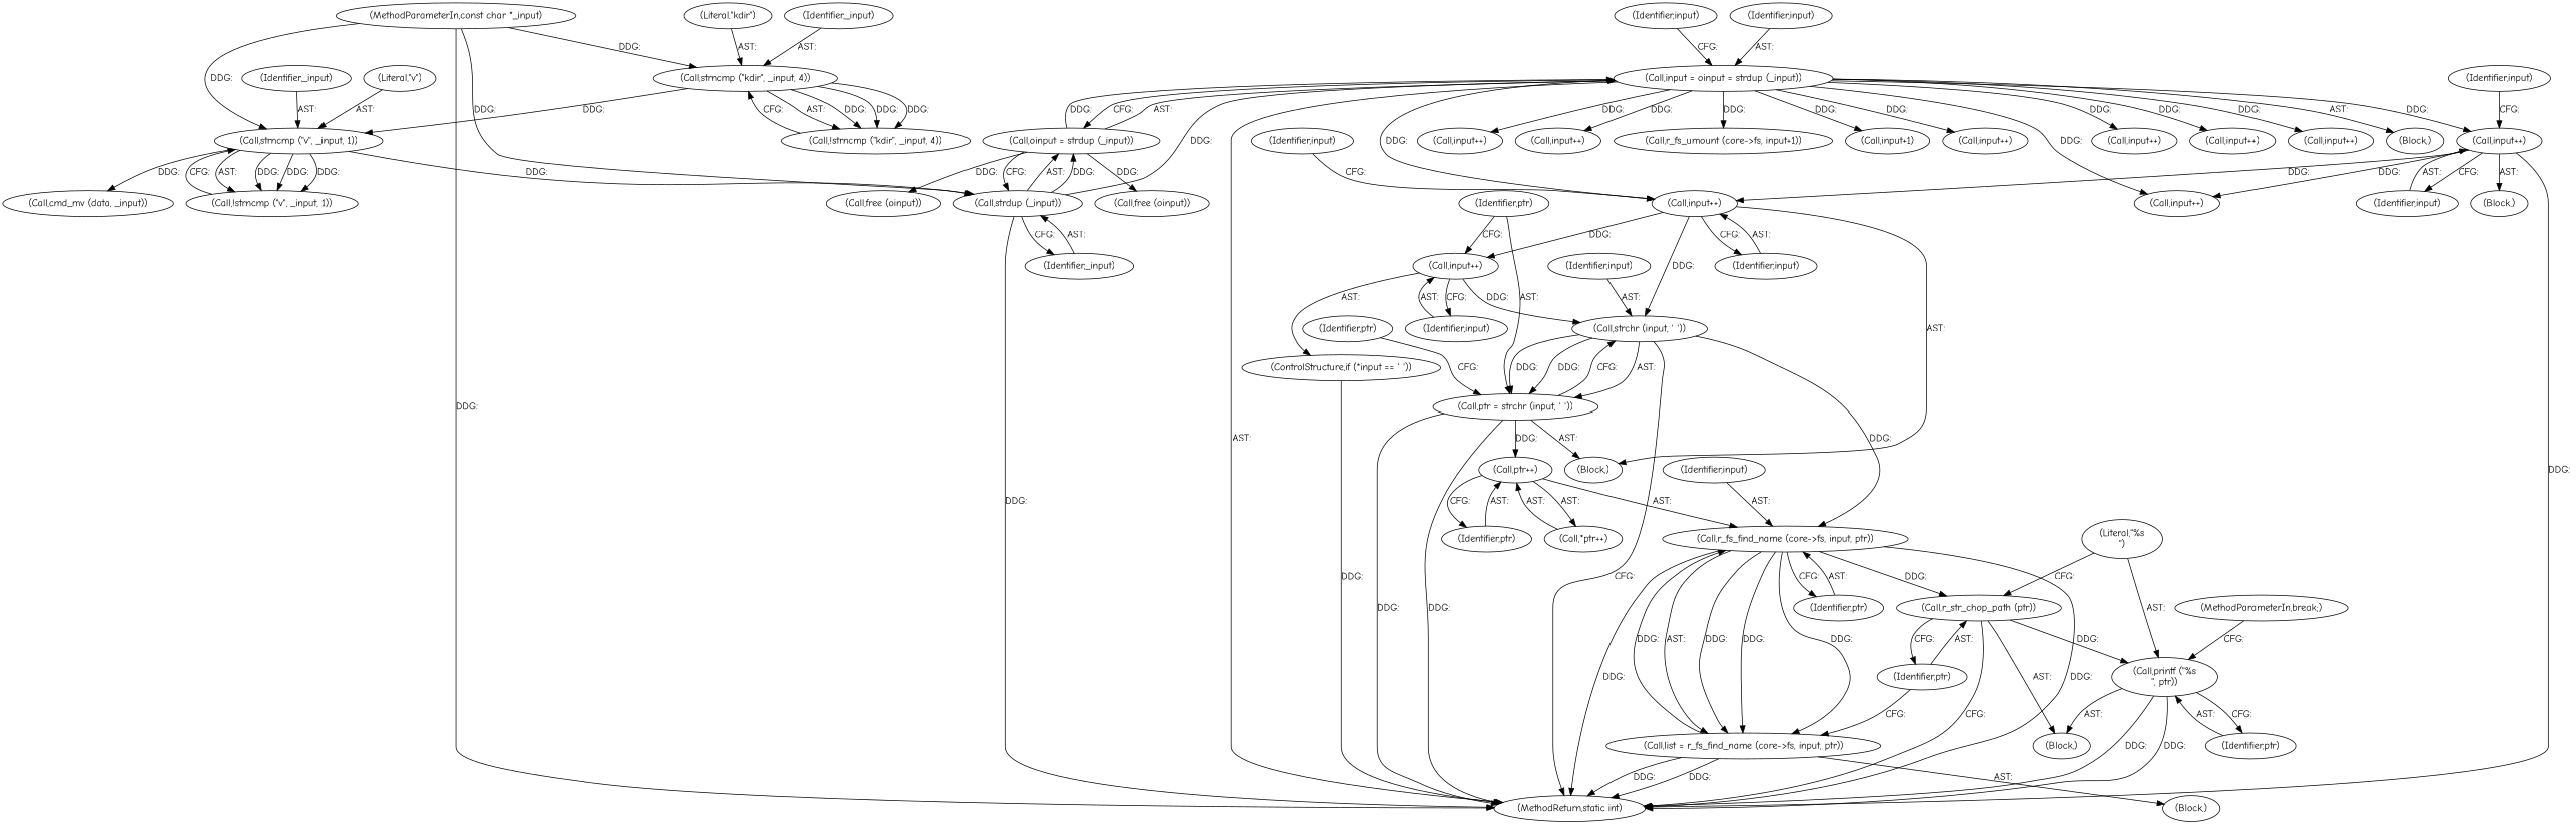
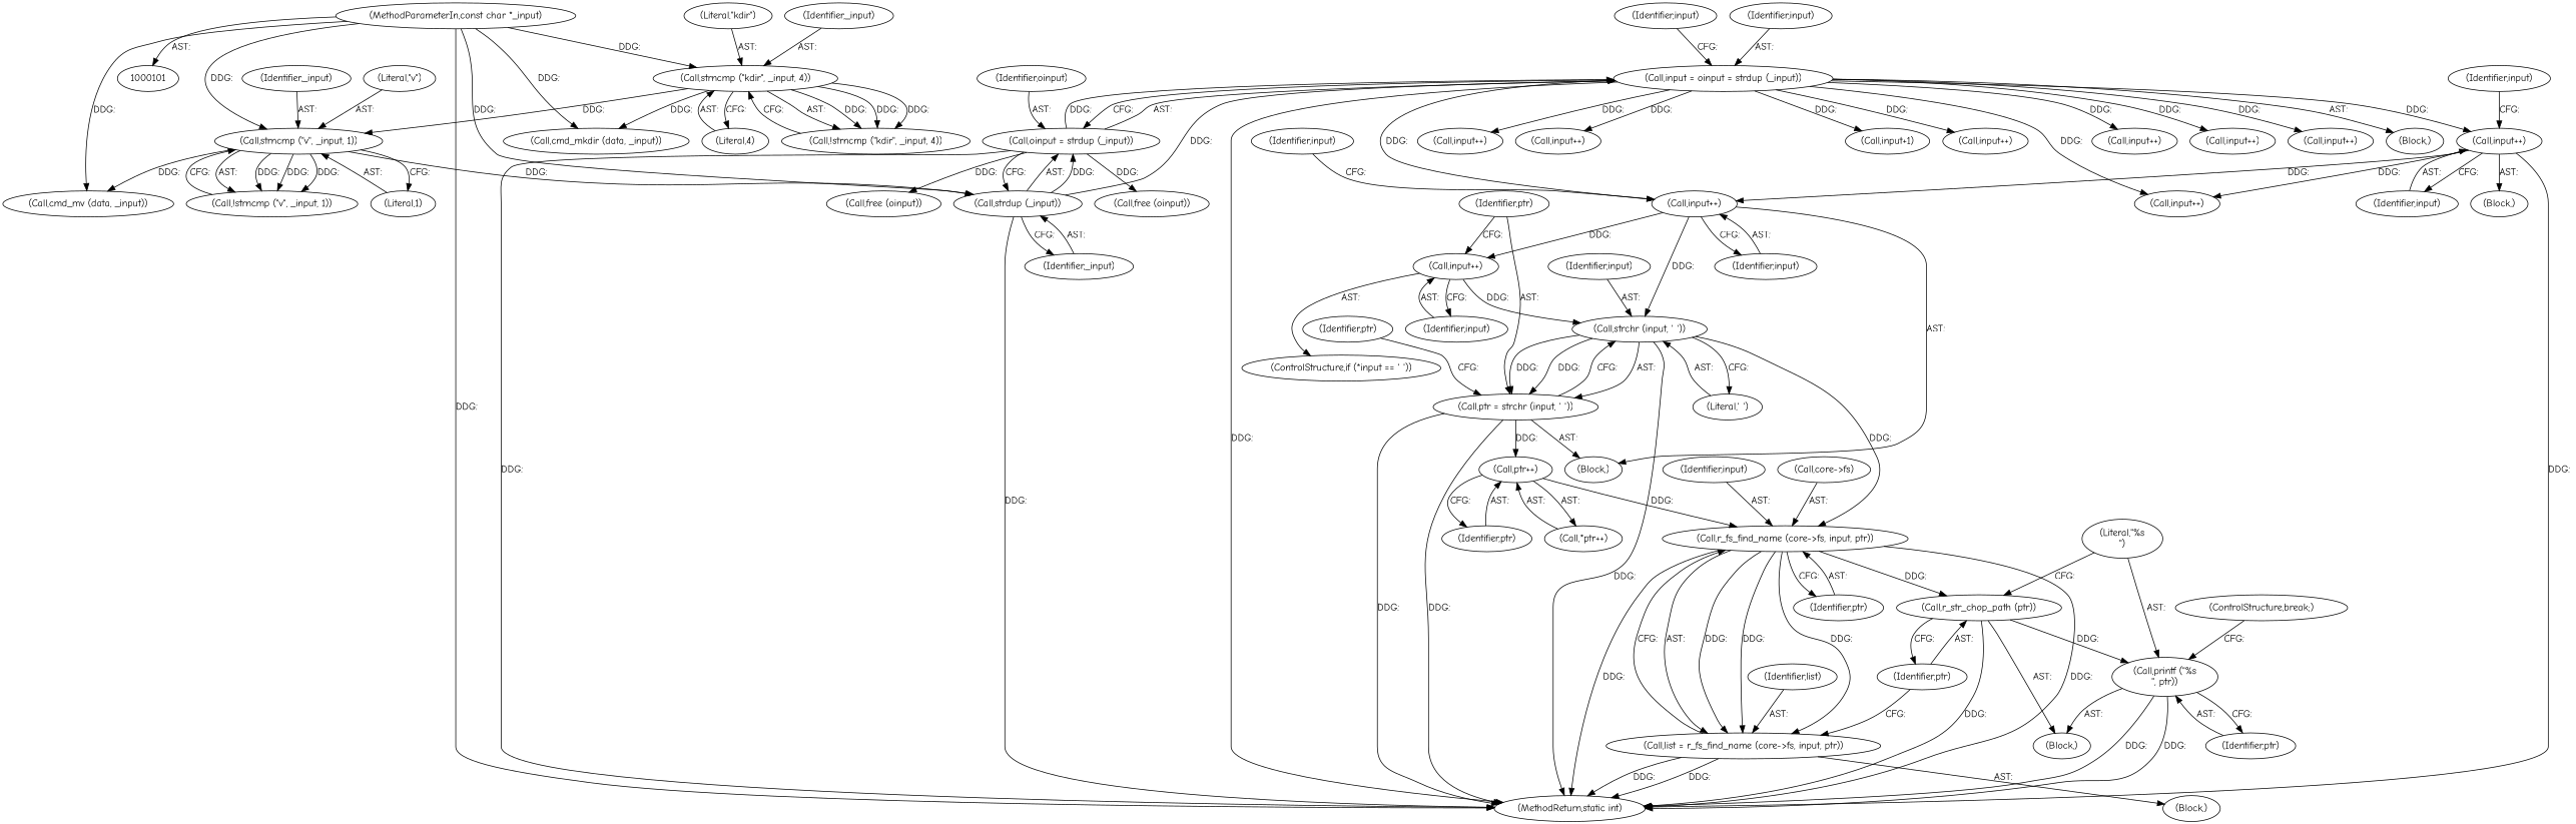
  digraph {
    fontname="Comic Neue"
    node [fontname="Comic Neue"]
    edge [fontname="Comic Neue"]
    n1 [label="(Call,input++)"]
    n2 [label="(Call,strchr (input, ' '))"]
    n3 [label="(Identifier,input)"]
    n4 [label="(ControlStructure,if (*input == ' '))"]
    n5 [label="(MethodReturn,static int)"]
    n6 [label="(Call,ptr = strchr (input, ' '))"]
    n7 [label="(Call,r_fs_find_name (core->fs, input, ptr))"]
+   n8 [label="(Literal,' ')"]
    n9 [label="(Call,input++)"]
    n10 [label="(Identifier,input)"]
    n11 [label="(Block,)"]
    n12 [label="(Call,input++)"]
    n13 [label="(Block,)"]
    n14 [label="(Call,input++)"]
    n15 [label="(Identifier,input)"]
    n16 [label="(Call,input = oinput = strdup (_input))"]
    n17 [label="(Call,oinput = strdup (_input))"]
    n18 [label="(Call,input++)"]
    n19 [label="(Call,input++)"]
-   n20 [label="(Call,r_fs_umount (core->fs, input+1))"]
    n21 [label="(Call,input+1)"]
    n22 [label="(Call,input++)"]
    n23 [label="(Call,input++)"]
    n24 [label="(Call,input++)"]
    n25 [label="(Call,input++)"]
    n26 [label="(Block,)"]
    n27 [label="(Call,strdup (_input))"]
    n28 [label="(Call,free (oinput))"]
    n29 [label="(Call,free (oinput))"]
    n30 [label="(Identifier,_input)"]
    n31 [label="(Call,strncmp (\"v\", _input, 1))"]
    n32 [label="(Call,!strncmp (\"v\", _input, 1))"]
+   n33 [label="(Literal,1)"]
    n34 [label="(Call,cmd_mv (data, _input))"]
    n35 [label="(Call,strncmp (\"kdir\", _input, 4))"]
+   n36 [label="(Call,cmd_mkdir (data, _input))"]
    n37 [label="(Call,!strncmp (\"kdir\", _input, 4))"]
+   n38 [label="(Literal,4)"]
    n39 [label="(MethodParameterIn,const char *_input)"]
+   1000101
    n41 [label="(Call,ptr++)"]
    n42 [label="(Call,list = r_fs_find_name (core->fs, input, ptr))"]
    n43 [label="(Call,r_str_chop_path (ptr))"]
    n44 [label="(Identifier,ptr)"]
    n45 [label="(Call,*ptr++)"]
    n46 [label="(Identifier,ptr)"]
    n47 [label="(Block,)"]
    n48 [label="(Call,printf (\"%s\n\", ptr))"]
    n49 [label="(Identifier,ptr)"]
    n50 [label="(Block,)"]
    n51 [label="(Identifier,ptr)"]
    n52 [label="(Literal,\"kdir\")"]
+   n53 [label="(Identifier,oinput)"]
    n54 [label="(Identifier,input)"]
    n55 [label="(Identifier,ptr)"]
+   n56 [label="(Call,core->fs)"]
    n57 [label="(Identifier,input)"]
    n58 [label="(Identifier,_input)"]
    n59 [label="(Identifier,_input)"]
    n60 [label="(Identifier,input)"]
+   n61 [label="(Identifier,list)"]
    n62 [label="(Literal,\"%s\n\")"]
    n63 [label="(Identifier,input)"]
    n64 [label="(Identifier,input)"]
    n65 [label="(Identifier,ptr)"]
    n66 [label="(Literal,\"v\")"]
    n67 [label="(Identifier,input)"]
-   n68 [label="(MethodParameterIn,break;)"]
+   n68 [label="(ControlStructure,break;)"]
    n1 -> n2 [label="DDG: "]
    n1 -> n3 [label="CFG: "]
    n1 -> n4 [label="AST: "]
-   n2 -> n5 [label="CFG: "]
+   n2 -> n5 [label="DDG: "]
    n2 -> n6 [label="AST: "]
    n2 -> n6 [label="DDG: "]
    n2 -> n6 [label="DDG: "]
    n2 -> n7 [label="DDG: "]
+   n2 -> n8 [label="CFG: "]
    n3 -> n1 [label="AST: "]
    n6 -> n2 [label="CFG: "]
    n6 -> n5 [label="DDG: "]
    n6 -> n5 [label="DDG: "]
    n6 -> n11 [label="AST: "]
    n6 -> n41 [label="DDG: "]
    n7 -> n5 [label="DDG: "]
    n7 -> n5 [label="DDG: "]
    n7 -> n42 [label="AST: "]
    n7 -> n42 [label="DDG: "]
    n7 -> n42 [label="DDG: "]
    n7 -> n42 [label="DDG: "]
    n7 -> n43 [label="DDG: "]
    n7 -> n44 [label="CFG: "]
+   n8 -> n2 [label="AST: "]
    n9 -> n1 [label="DDG: "]
    n9 -> n2 [label="DDG: "]
    n9 -> n10 [label="CFG: "]
    n9 -> n11 [label="AST: "]
    n10 -> n9 [label="AST: "]
    n12 -> n5 [label="DDG: "]
    n12 -> n9 [label="DDG: "]
    n12 -> n13 [label="AST: "]
    n12 -> n14 [label="DDG: "]
    n12 -> n15 [label="CFG: "]
    n15 -> n12 [label="AST: "]
-   n16 -> n5 [label="AST: "]
+   n16 -> n5 [label="DDG: "]
    n16 -> n9 [label="DDG: "]
    n16 -> n12 [label="DDG: "]
    n16 -> n14 [label="DDG: "]
    n16 -> n17 [label="CFG: "]
    n16 -> n18 [label="DDG: "]
    n16 -> n19 [label="DDG: "]
-   n16 -> n20 [label="DDG: "]
    n16 -> n21 [label="DDG: "]
    n16 -> n22 [label="DDG: "]
    n16 -> n23 [label="DDG: "]
    n16 -> n24 [label="DDG: "]
    n16 -> n25 [label="DDG: "]
    n16 -> n26 [label="AST: "]
-   n4 -> n5 [label="DDG: "]
+   n17 -> n5 [label="DDG: "]
    n17 -> n16 [label="AST: "]
    n17 -> n16 [label="DDG: "]
    n17 -> n27 [label="CFG: "]
    n17 -> n28 [label="DDG: "]
    n17 -> n29 [label="DDG: "]
    n27 -> n5 [label="DDG: "]
    n27 -> n16 [label="DDG: "]
    n27 -> n17 [label="AST: "]
    n27 -> n17 [label="DDG: "]
    n27 -> n30 [label="CFG: "]
    n30 -> n27 [label="AST: "]
    n31 -> n27 [label="DDG: "]
    n31 -> n32 [label="AST: "]
    n31 -> n32 [label="DDG: "]
    n31 -> n32 [label="DDG: "]
    n31 -> n32 [label="DDG: "]
+   n31 -> n33 [label="CFG: "]
    n31 -> n34 [label="DDG: "]
    n32 -> n31 [label="CFG: "]
+   n33 -> n31 [label="AST: "]
    n35 -> n31 [label="DDG: "]
+   n35 -> n36 [label="DDG: "]
    n35 -> n37 [label="AST: "]
    n35 -> n37 [label="DDG: "]
    n35 -> n37 [label="DDG: "]
    n35 -> n37 [label="DDG: "]
+   n35 -> n38 [label="CFG: "]
    n37 -> n35 [label="CFG: "]
+   n38 -> n35 [label="AST: "]
    n39 -> n5 [label="DDG: "]
    n39 -> n27 [label="DDG: "]
    n39 -> n31 [label="DDG: "]
+   n39 -> n34 [label="DDG: "]
    n39 -> n35 [label="DDG: "]
-   n41 -> n7 [label="AST: "]
+   n39 -> n36 [label="DDG: "]
+   n39 -> 1000101 [label="AST: "]
+   n41 -> n7 [label="DDG: "]
    n41 -> n45 [label="AST: "]
    n41 -> n46 [label="CFG: "]
    n42 -> n5 [label="DDG: "]
    n42 -> n5 [label="DDG: "]
-   n42 -> n7 [label="DDG: "]
+   n42 -> n7 [label="CFG: "]
    n42 -> n47 [label="AST: "]
-   n43 -> n5 [label="CFG: "]
+   n43 -> n5 [label="DDG: "]
    n43 -> n48 [label="DDG: "]
    n43 -> n49 [label="CFG: "]
    n43 -> n50 [label="AST: "]
    n44 -> n7 [label="AST: "]
    n45 -> n41 [label="AST: "]
    n46 -> n41 [label="AST: "]
    n48 -> n5 [label="DDG: "]
    n48 -> n5 [label="DDG: "]
    n48 -> n50 [label="AST: "]
    n48 -> n51 [label="CFG: "]
    n49 -> n42 [label="CFG: "]
    n49 -> n43 [label="AST: "]
    n51 -> n48 [label="AST: "]
    n52 -> n35 [label="AST: "]
+   n53 -> n17 [label="AST: "]
    n54 -> n12 [label="CFG: "]
    n55 -> n6 [label="CFG: "]
+   n56 -> n7 [label="AST: "]
    n57 -> n16 [label="CFG: "]
    n58 -> n31 [label="AST: "]
    n59 -> n35 [label="AST: "]
    n60 -> n7 [label="AST: "]
+   n61 -> n42 [label="AST: "]
    n62 -> n43 [label="CFG: "]
    n62 -> n48 [label="AST: "]
    n63 -> n2 [label="AST: "]
    n64 -> n9 [label="CFG: "]
    n65 -> n1 [label="CFG: "]
    n65 -> n6 [label="AST: "]
    n66 -> n31 [label="AST: "]
    n67 -> n16 [label="AST: "]
    n68 -> n48 [label="CFG: "]
  }
